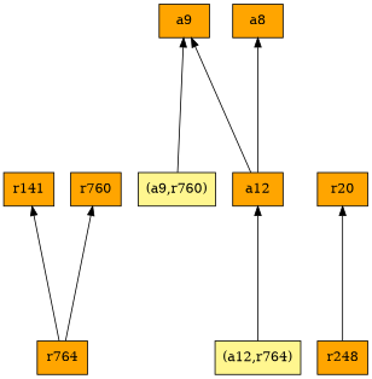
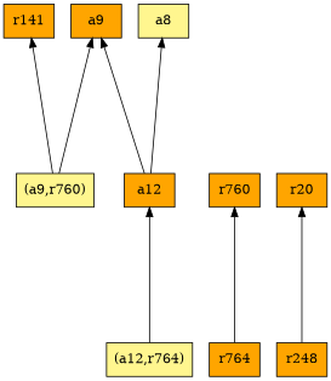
  digraph {
    rankdir=BT
    ranksep=2.0
    node [fillcolor=orange shape=record style=filled]
    n1 [label="{r141}"]
-   n2 [label="{a8}"]
+   n2 [fillcolor=khaki1 label="{a8}"]
    n3 [label="{r764}"]
    n4 [label="{r760}"]
    n5 [label="{r248}"]
    n6 [label="{r20}"]
    n7 [label="{a9}"]
    n8 [fillcolor=khaki1 label="{(a12,r764)}"]
    n9 [label="{a12}"]
    n10 [fillcolor=khaki1 label="{(a9,r760)}"]
-   n3 -> n1
+   n10 -> n1
    n3 -> n4
    n5 -> n6
    n8 -> n9
    n9 -> n2
    n9 -> n7
    n10 -> n7
  }
